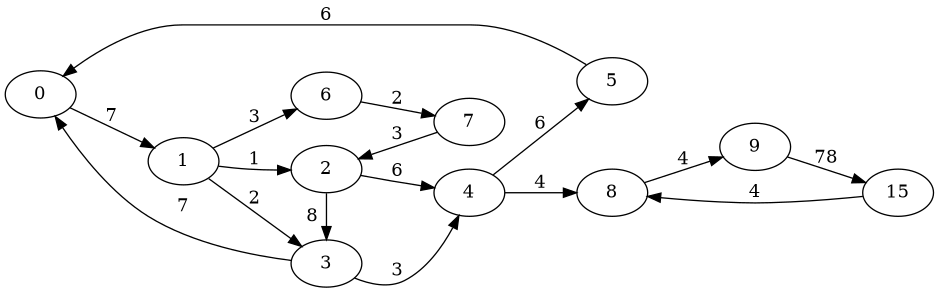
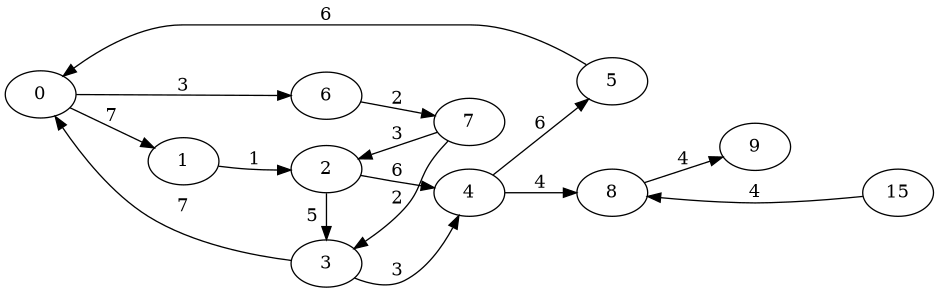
  digraph {
    rankdir=LR
    ranksep=equally
    0
    1
    2
    3
    6
    4
    7
    5
    8
    9
    n11 [label=15]
    subgraph sub_1 {
      rank=same
      0
    }
    subgraph sub_2 {
      rank=same
      1
    }
    subgraph sub_3 {
      rank=same
      2
      3
      6
    }
    subgraph sub_4 {
      rank=same
      4
      7
    }
    subgraph sub_5 {
      rank=same
      5
      8
    }
    subgraph sub_6 {
      rank=same
      9
    }
    subgraph sub_7 {
      rank=same
      n11
    }
    subgraph sub_8 {
      rank=same
    }
    0 -> 1 [label=7]
    1 -> 2 [label=1]
-   1 -> 3 [label=2]
-   1 -> 6 [label=3]
-   2 -> 3 [label=8]
+   7 -> 3 [label=2]
+   0 -> 6 [label=3]
+   2 -> 3 [label=5]
    2 -> 4 [label=6]
    3 -> 0 [label=7]
    3 -> 4 [label=3]
    6 -> 7 [label=2]
    4 -> 5 [label=6]
    4 -> 8 [label=4]
    7 -> 2 [label=3]
    5 -> 0 [label=6]
    8 -> 9 [label=4]
-   9 -> n11 [label=78]
    n11 -> 8 [label=4]
  }
